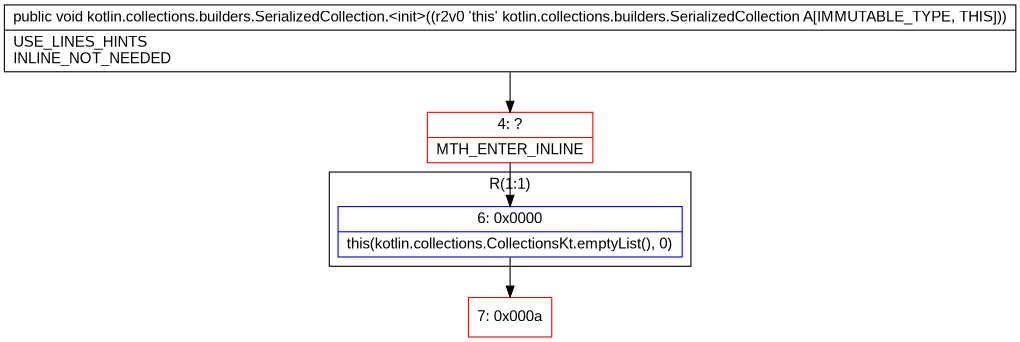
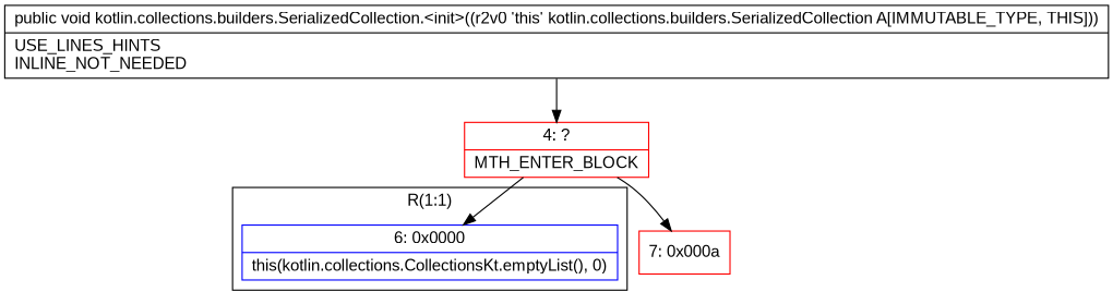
  digraph {
    fontname="Liberation Sans"
    node [color=red fontname="Liberation Sans" shape=record]
    edge [fontname="Liberation Sans"]
    n1 [color=blue label="{6\:\ 0x0000|this(kotlin.collections.CollectionsKt.emptyList(), 0)\l}"]
    n2 [label="{7\:\ 0x000a}"]
-   n3 [label="{4\:\ ?|MTH_ENTER_INLINE\l}"]
+   n3 [label="{4\:\ ?|MTH_ENTER_BLOCK\l}"]
    n4 [label="{public void kotlin.collections.builders.SerializedCollection.\<init\>((r2v0 'this' kotlin.collections.builders.SerializedCollection A[IMMUTABLE_TYPE, THIS]))  | USE_LINES_HINTS\lINLINE_NOT_NEEDED\l}" color=""]
    subgraph cluster_1 {
      label="R(1:1)"
      n1
    }
-   n1 -> n2
+   n3 -> n2
    n3 -> n1
    n4 -> n3
  }
